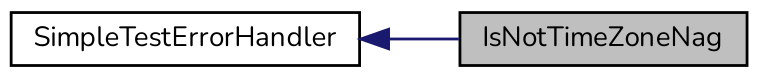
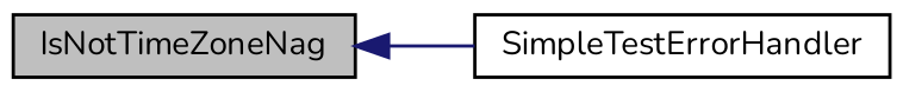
  digraph {
    rankdir=LR
    fontname=Nunito
    node [color=black fontname=Nunito fontsize=10 shape=record style=filled]
    n1 [fillcolor=grey75 fontcolor=black height=0.2 label=IsNotTimeZoneNag width=0.4]
    n2 [fillcolor=white height=0.2 label=SimpleTestErrorHandler width=0.4]
-   n2 -> n1 [color=midnightblue dir=back fontname=Nunito fontsize=10 labelfontname=Helvetica labelfontsize=10 style=solid]
+   n1 -> n2 [color=midnightblue dir=back fontname=Nunito fontsize=10 labelfontname=Helvetica labelfontsize=10 style=solid]
  }
